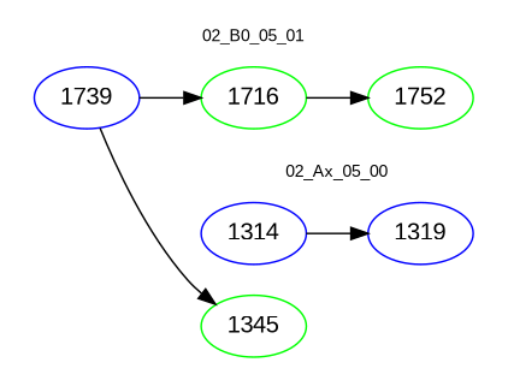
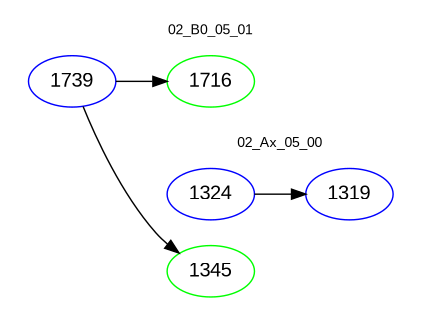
  digraph {
    fontname="Liberation Sans"
    rankdir=LR
    node [color=blue fontname="Liberation Sans"]
    edge [color=black fontname="Liberation Sans"]
-   n1 [label=1314]
+   n1 [label=1324]
    n2 [label=1319]
    n3 [color=green label=1345]
    n4 [label=1739]
    n5 [color=green label=1716]
-   n6 [color=green label=1752]
    subgraph cluster_1 {
      color=white
      fontsize=10
      label="02_Ax_05_00"
      n1
      n2
      n3
    }
    subgraph cluster_2 {
      color=white
      fontsize=10
      label="02_B0_05_01"
      n4
      n5
-     n6
    }
    n1 -> n2
    n4 -> n3
    n4 -> n5
-   n5 -> n6
  }
